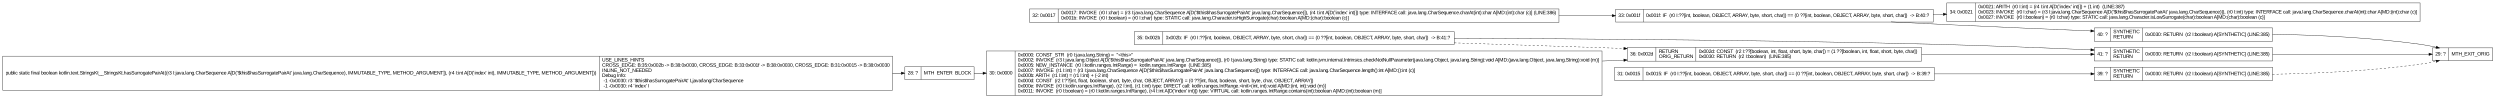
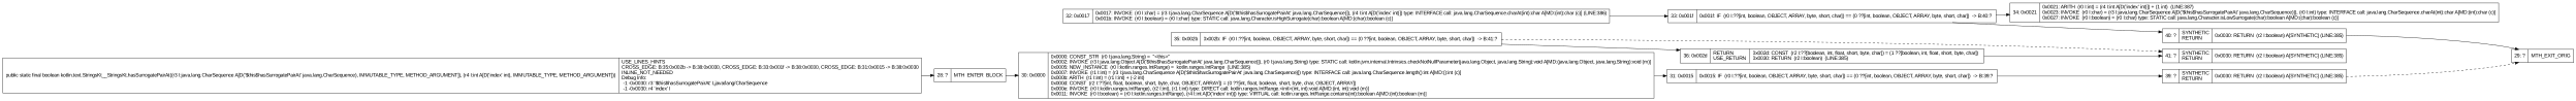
  digraph {
    fontname="Liberation Sans"
    rankdir=LR
    node [fontname="Liberation Sans" shape=record]
    edge [fontname="Liberation Sans"]
    n1 [label="{28\:\ ?|MTH_ENTER_BLOCK\l}"]
    n2 [label="{30\:\ 0x0000|0x0000: CONST_STR  (r0 I:java.lang.String) =  \"\<this\>\" \l0x0002: INVOKE  (r3 I:java.lang.Object A[D('$this$hasSurrogatePairAt' java.lang.CharSequence)]), (r0 I:java.lang.String) type: STATIC call: kotlin.jvm.internal.Intrinsics.checkNotNullParameter(java.lang.Object, java.lang.String):void A[MD:(java.lang.Object, java.lang.String):void (m)]\l0x0005: NEW_INSTANCE  (r0 I:kotlin.ranges.IntRange) =  kotlin.ranges.IntRange  (LINE:385)\l0x0007: INVOKE  (r1 I:int) = (r3 I:java.lang.CharSequence A[D('$this$hasSurrogatePairAt' java.lang.CharSequence)]) type: INTERFACE call: java.lang.CharSequence.length():int A[MD:():int (c)]\l0x000b: ARITH  (r1 I:int) = (r1 I:int) + (\-2 int) \l0x000d: CONST  (r2 I:??[int, float, boolean, short, byte, char, OBJECT, ARRAY]) = (0 ??[int, float, boolean, short, byte, char, OBJECT, ARRAY]) \l0x000e: INVOKE  (r0 I:kotlin.ranges.IntRange), (r2 I:int), (r1 I:int) type: DIRECT call: kotlin.ranges.IntRange.\<init\>(int, int):void A[MD:(int, int):void (m)]\l0x0011: INVOKE  (r0 I:boolean) = (r0 I:kotlin.ranges.IntRange), (r4 I:int A[D('index' int)]) type: VIRTUAL call: kotlin.ranges.IntRange.contains(int):boolean A[MD:(int):boolean (m)]\l}"]
    n3 [label="{31\:\ 0x0015|0x0015: IF  (r0 I:??[int, boolean, OBJECT, ARRAY, byte, short, char]) == (0 ??[int, boolean, OBJECT, ARRAY, byte, short, char])  \-\> B:39:? \l}"]
    n4 [label="{39\:\ ?|SYNTHETIC\lRETURN\l|0x0030: RETURN  (r2 I:boolean) A[SYNTHETIC] (LINE:385)\l}"]
    n5 [label="{32\:\ 0x0017|0x0017: INVOKE  (r0 I:char) = (r3 I:java.lang.CharSequence A[D('$this$hasSurrogatePairAt' java.lang.CharSequence)]), (r4 I:int A[D('index' int)]) type: INTERFACE call: java.lang.CharSequence.charAt(int):char A[MD:(int):char (c)] (LINE:386)\l0x001b: INVOKE  (r0 I:boolean) = (r0 I:char) type: STATIC call: java.lang.Character.isHighSurrogate(char):boolean A[MD:(char):boolean (c)]\l}"]
    n6 [label="{33\:\ 0x001f|0x001f: IF  (r0 I:??[int, boolean, OBJECT, ARRAY, byte, short, char]) == (0 ??[int, boolean, OBJECT, ARRAY, byte, short, char])  \-\> B:40:? \l}"]
    n7 [label="{29\:\ ?|MTH_EXIT_ORIG\l}"]
    n8 [label="{34\:\ 0x0021|0x0021: ARITH  (r0 I:int) = (r4 I:int A[D('index' int)]) + (1 int)  (LINE:387)\l0x0023: INVOKE  (r0 I:char) = (r3 I:java.lang.CharSequence A[D('$this$hasSurrogatePairAt' java.lang.CharSequence)]), (r0 I:int) type: INTERFACE call: java.lang.CharSequence.charAt(int):char A[MD:(int):char (c)]\l0x0027: INVOKE  (r0 I:boolean) = (r0 I:char) type: STATIC call: java.lang.Character.isLowSurrogate(char):boolean A[MD:(char):boolean (c)]\l}"]
    n9 [label="{40\:\ ?|SYNTHETIC\lRETURN\l|0x0030: RETURN  (r2 I:boolean) A[SYNTHETIC] (LINE:385)\l}"]
    n10 [label="{35\:\ 0x002b|0x002b: IF  (r0 I:??[int, boolean, OBJECT, ARRAY, byte, short, char]) == (0 ??[int, boolean, OBJECT, ARRAY, byte, short, char])  \-\> B:41:? \l}"]
-   n11 [label="{36\:\ 0x002d|RETURN\lORIG_RETURN\l|0x002d: CONST  (r2 I:??[boolean, int, float, short, byte, char]) = (1 ??[boolean, int, float, short, byte, char]) \l0x0030: RETURN  (r2 I:boolean)  (LINE:385)\l}"]
+   n11 [label="{36\:\ 0x002d|RETURN\lUSE_RETURN\l|0x002d: CONST  (r2 I:??[boolean, int, float, short, byte, char]) = (1 ??[boolean, int, float, short, byte, char]) \l0x0030: RETURN  (r2 I:boolean)  (LINE:385)\l}"]
    n12 [label="{41\:\ ?|SYNTHETIC\lRETURN\l|0x0030: RETURN  (r2 I:boolean) A[SYNTHETIC] (LINE:385)\l}"]
    n13 [label="{public static final boolean kotlin.text.StringsKt__StringsKt.hasSurrogatePairAt((r3 I:java.lang.CharSequence A[D('$this$hasSurrogatePairAt' java.lang.CharSequence), IMMUTABLE_TYPE, METHOD_ARGUMENT]), (r4 I:int A[D('index' int), IMMUTABLE_TYPE, METHOD_ARGUMENT]))  | USE_LINES_HINTS\lCROSS_EDGE: B:35:0x002b \-\> B:38:0x0030, CROSS_EDGE: B:33:0x001f \-\> B:38:0x0030, CROSS_EDGE: B:31:0x0015 \-\> B:38:0x0030\lINLINE_NOT_NEEDED\lDebug Info:\l  \-1 \-0x0030: r3 '$this$hasSurrogatePairAt' Ljava\/lang\/CharSequence;\l  \-1 \-0x0030: r4 'index' I\l}"]
    n1 -> n2
-   n2 -> n11
+   n2 -> n3
    n3 -> n4
    n4 -> n7 [style=dashed]
    n5 -> n6
    n6 -> n8 [style=solid]
    n6 -> n9
    n9 -> n7
-   n10 -> n11 [style=dashed]
-   n10 -> n12
+   n10 -> n11 [style=solid]
+   n10 -> n12 [style=dashed]
    n11 -> n12
-   n12 -> n7
    n13 -> n1
  }
